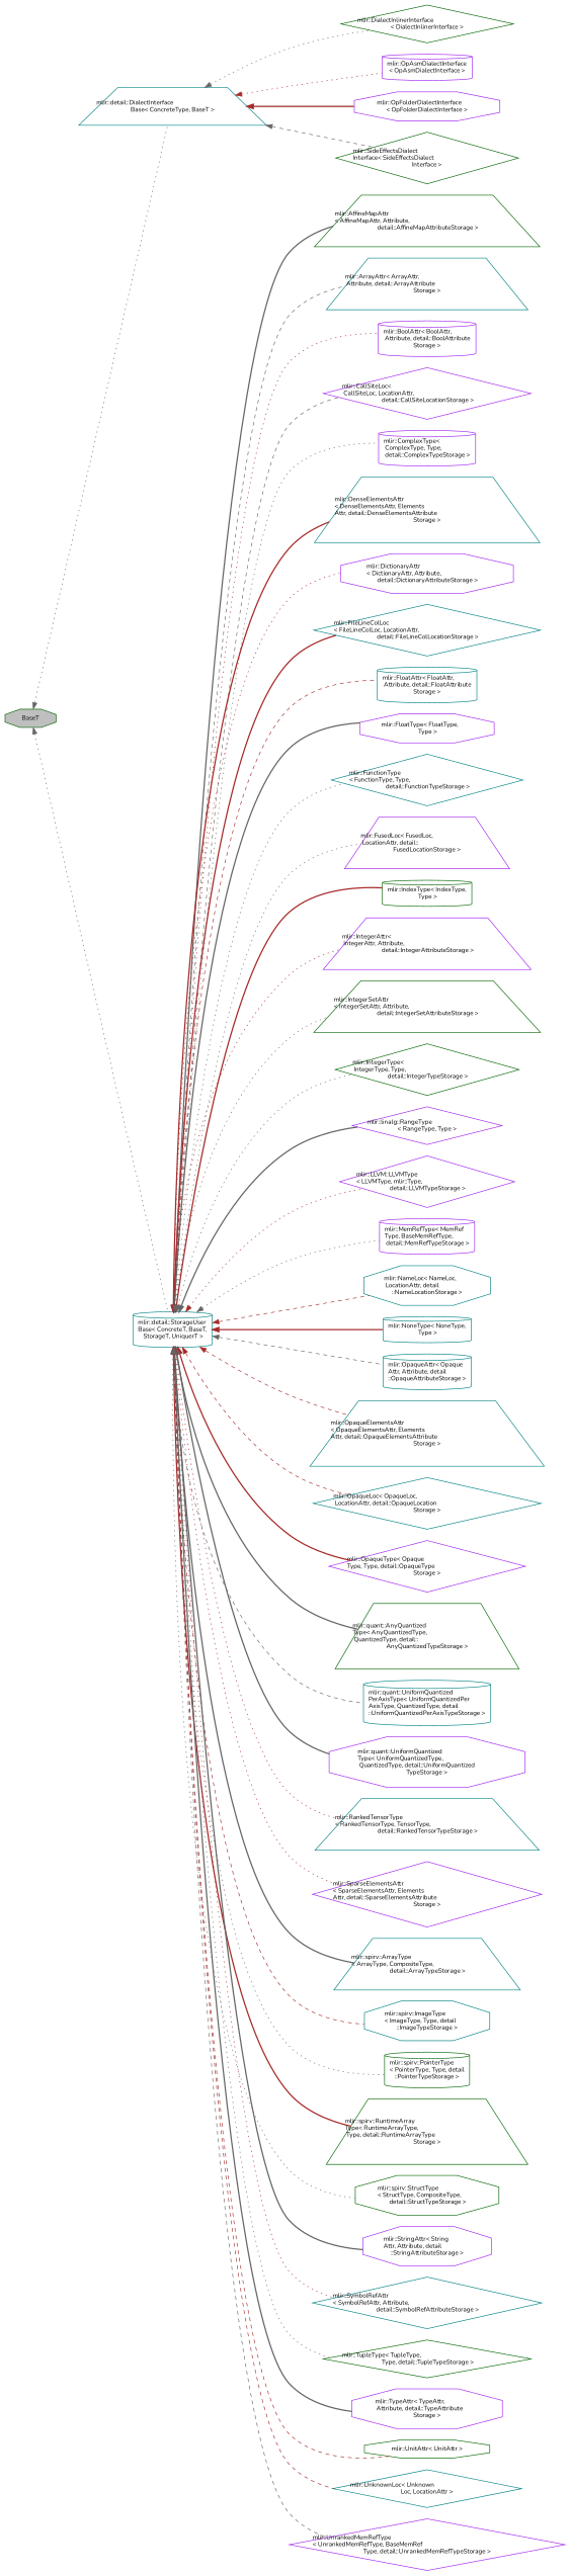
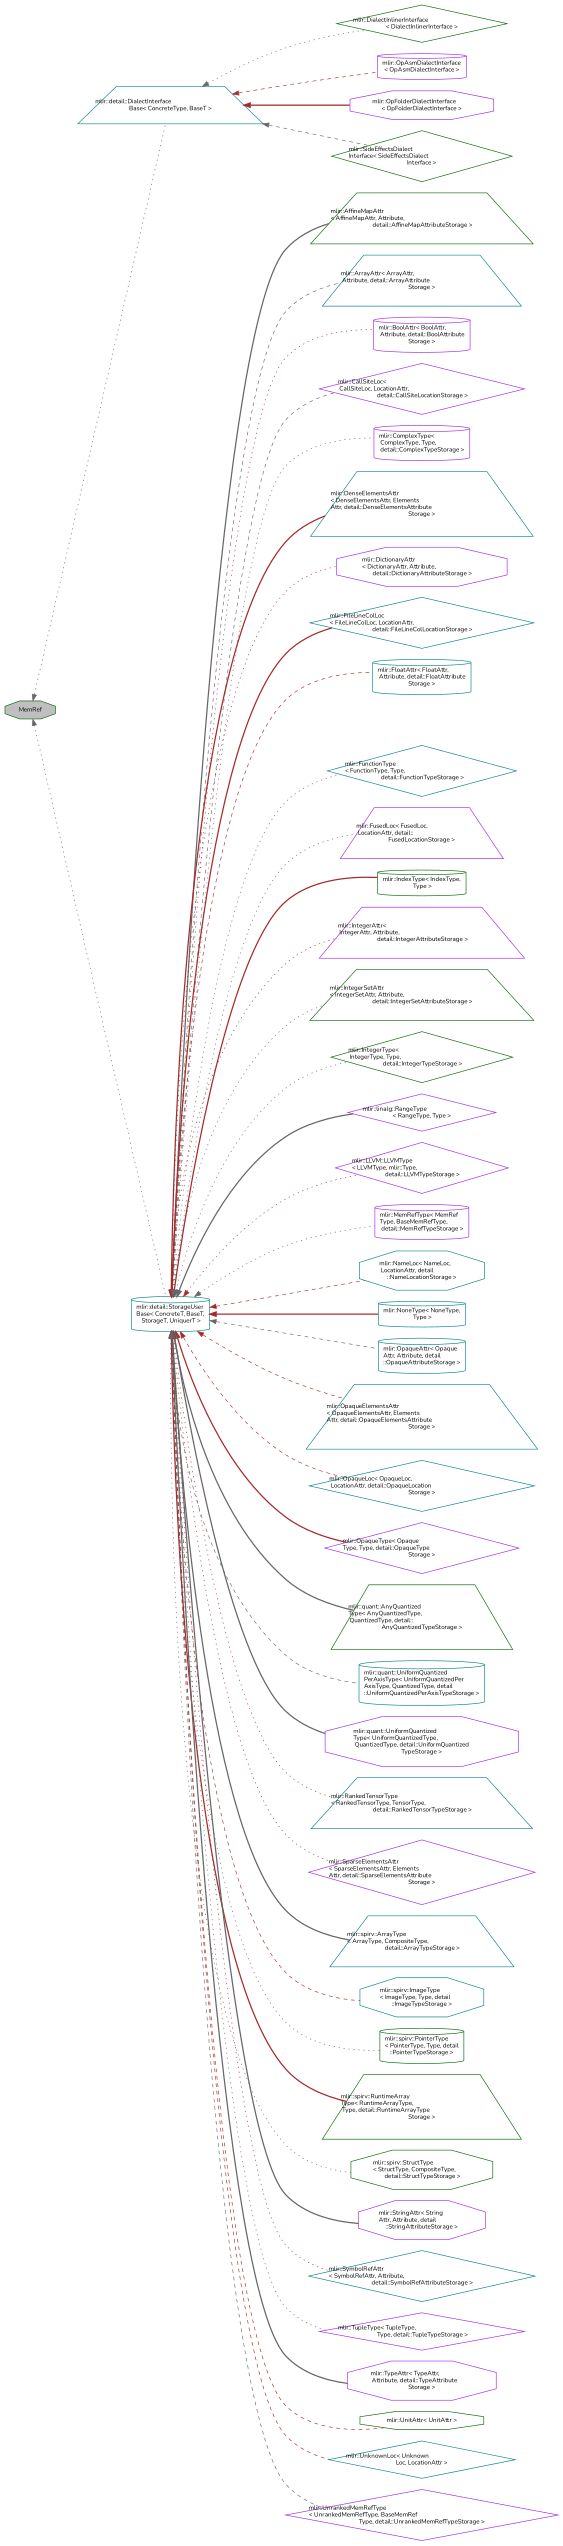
  digraph {
    fontname=Nunito
    rankdir=LR
    node [color=teal fontname=Nunito fontsize=10 shape=diamond]
    edge [color=gray40 dir=back fontname=Nunito fontsize=10 labelfontname=Helvetica labelfontsize=10 style=dotted]
-   n1 [color=darkgreen fillcolor=grey75 fontcolor=black height=0.2 label=BaseT shape=octagon style=filled width=0.4]
+   n1 [color=darkgreen fillcolor=grey75 fontcolor=black height=0.2 label=MemRef shape=octagon style=filled width=0.4]
    n2 [height=0.2 label="mlir::detail::DialectInterface\lBase\< ConcreteType, BaseT \>" shape=trapezium width=0.4]
    n3 [height=0.2 label="mlir::detail::StorageUser\lBase\< ConcreteT, BaseT,\l StorageT, UniquerT \>" shape=cylinder width=0.4]
    n4 [color=darkgreen height=0.2 label="mlir::DialectInlinerInterface\l\< DialectInlinerInterface \>" width=0.4]
    n5 [color=purple height=0.2 label="mlir::OpAsmDialectInterface\l\< OpAsmDialectInterface \>" shape=cylinder width=0.4]
    n6 [color=purple height=0.2 label="mlir::OpFolderDialectInterface\l\< OpFolderDialectInterface \>" shape=octagon width=0.4]
    n7 [color=darkgreen height=0.2 label="mlir::SideEffectsDialect\lInterface\< SideEffectsDialect\lInterface \>" width=0.4]
    n8 [color=darkgreen height=0.2 label="mlir::AffineMapAttr\l\< AffineMapAttr, Attribute,\l detail::AffineMapAttributeStorage \>" shape=trapezium width=0.4]
    n9 [height=0.2 label="mlir::ArrayAttr\< ArrayAttr,\l Attribute, detail::ArrayAttribute\lStorage \>" shape=trapezium width=0.4]
    n10 [color=purple height=0.2 label="mlir::BoolAttr\< BoolAttr,\l Attribute, detail::BoolAttribute\lStorage \>" shape=cylinder width=0.4]
    n11 [color=purple height=0.2 label="mlir::CallSiteLoc\<\l CallSiteLoc, LocationAttr,\l detail::CallSiteLocationStorage \>" width=0.4]
    n12 [color=purple height=0.2 label="mlir::ComplexType\<\l ComplexType, Type,\l detail::ComplexTypeStorage \>" shape=cylinder width=0.4]
    n13 [height=0.2 label="mlir::DenseElementsAttr\l\< DenseElementsAttr, Elements\lAttr, detail::DenseElementsAttribute\lStorage \>" shape=trapezium width=0.4]
    n14 [color=purple height=0.2 label="mlir::DictionaryAttr\l\< DictionaryAttr, Attribute,\l detail::DictionaryAttributeStorage \>" shape=octagon width=0.4]
    n15 [height=0.2 label="mlir::FileLineColLoc\l\< FileLineColLoc, LocationAttr,\l detail::FileLineColLocationStorage \>" width=0.4]
    n16 [height=0.2 label="mlir::FloatAttr\< FloatAttr,\l Attribute, detail::FloatAttribute\lStorage \>" shape=cylinder width=0.4]
-   n17 [color=purple height=0.2 label="mlir::FloatType\< FloatType,\l Type \>" shape=octagon width=0.4]
    n18 [height=0.2 label="mlir::FunctionType\l\< FunctionType, Type,\l detail::FunctionTypeStorage \>" width=0.4]
    n19 [color=purple height=0.2 label="mlir::FusedLoc\< FusedLoc,\l LocationAttr, detail::\lFusedLocationStorage \>" shape=trapezium width=0.4]
    n20 [color=darkgreen height=0.2 label="mlir::IndexType\< IndexType,\l Type \>" shape=cylinder width=0.4]
    n21 [color=purple height=0.2 label="mlir::IntegerAttr\<\l IntegerAttr, Attribute,\l detail::IntegerAttributeStorage \>" shape=trapezium width=0.4]
    n22 [color=darkgreen height=0.2 label="mlir::IntegerSetAttr\l\< IntegerSetAttr, Attribute,\l detail::IntegerSetAttributeStorage \>" shape=trapezium width=0.4]
    n23 [color=darkgreen height=0.2 label="mlir::IntegerType\<\l IntegerType, Type,\l detail::IntegerTypeStorage \>" width=0.4]
    n24 [color=purple height=0.2 label="mlir::linalg::RangeType\l\< RangeType, Type \>" width=0.4]
    n25 [color=purple height=0.2 label="mlir::LLVM::LLVMType\l\< LLVMType, mlir::Type,\l detail::LLVMTypeStorage \>" width=0.4]
    n26 [color=purple height=0.2 label="mlir::MemRefType\< MemRef\lType, BaseMemRefType,\l detail::MemRefTypeStorage \>" shape=cylinder width=0.4]
    n27 [height=0.2 label="mlir::NameLoc\< NameLoc,\l LocationAttr, detail\l::NameLocationStorage \>" shape=octagon width=0.4]
    n28 [height=0.2 label="mlir::NoneType\< NoneType,\l Type \>" shape=cylinder width=0.4]
    n29 [height=0.2 label="mlir::OpaqueAttr\< Opaque\lAttr, Attribute, detail\l::OpaqueAttributeStorage \>" shape=cylinder width=0.4]
    n30 [height=0.2 label="mlir::OpaqueElementsAttr\l\< OpaqueElementsAttr, Elements\lAttr, detail::OpaqueElementsAttribute\lStorage \>" shape=trapezium width=0.4]
    n31 [height=0.2 label="mlir::OpaqueLoc\< OpaqueLoc,\l LocationAttr, detail::OpaqueLocation\lStorage \>" width=0.4]
    n32 [color=purple height=0.2 label="mlir::OpaqueType\< Opaque\lType, Type, detail::OpaqueType\lStorage \>" width=0.4]
    n33 [color=darkgreen height=0.2 label="mlir::quant::AnyQuantized\lType\< AnyQuantizedType,\l QuantizedType, detail::\lAnyQuantizedTypeStorage \>" shape=trapezium width=0.4]
    n34 [height=0.2 label="mlir::quant::UniformQuantized\lPerAxisType\< UniformQuantizedPer\lAxisType, QuantizedType, detail\l::UniformQuantizedPerAxisTypeStorage \>" shape=cylinder width=0.4]
    n35 [color=purple height=0.2 label="mlir::quant::UniformQuantized\lType\< UniformQuantizedType,\l QuantizedType, detail::UniformQuantized\lTypeStorage \>" shape=octagon width=0.4]
    n36 [height=0.2 label="mlir::RankedTensorType\l\< RankedTensorType, TensorType,\l detail::RankedTensorTypeStorage \>" shape=trapezium width=0.4]
    n37 [color=purple height=0.2 label="mlir::SparseElementsAttr\l\< SparseElementsAttr, Elements\lAttr, detail::SparseElementsAttribute\lStorage \>" width=0.4]
    n38 [height=0.2 label="mlir::spirv::ArrayType\l\< ArrayType, CompositeType,\l detail::ArrayTypeStorage \>" shape=trapezium width=0.4]
    n39 [height=0.2 label="mlir::spirv::ImageType\l\< ImageType, Type, detail\l::ImageTypeStorage \>" shape=octagon width=0.4]
    n40 [color=darkgreen height=0.2 label="mlir::spirv::PointerType\l\< PointerType, Type, detail\l::PointerTypeStorage \>" shape=cylinder width=0.4]
    n41 [color=darkgreen height=0.2 label="mlir::spirv::RuntimeArray\lType\< RuntimeArrayType,\l Type, detail::RuntimeArrayType\lStorage \>" shape=trapezium width=0.4]
    n42 [color=darkgreen height=0.2 label="mlir::spirv::StructType\l\< StructType, CompositeType,\l detail::StructTypeStorage \>" shape=octagon width=0.4]
    n43 [color=purple height=0.2 label="mlir::StringAttr\< String\lAttr, Attribute, detail\l::StringAttributeStorage \>" shape=octagon width=0.4]
    n44 [height=0.2 label="mlir::SymbolRefAttr\l\< SymbolRefAttr, Attribute,\l detail::SymbolRefAttributeStorage \>" width=0.4]
-   n45 [color=darkgreen height=0.2 label="mlir::TupleType\< TupleType,\l Type, detail::TupleTypeStorage \>" width=0.4]
+   n45 [color=purple height=0.2 label="mlir::TupleType\< TupleType,\l Type, detail::TupleTypeStorage \>" width=0.4]
    n46 [color=purple height=0.2 label="mlir::TypeAttr\< TypeAttr,\l Attribute, detail::TypeAttribute\lStorage \>" shape=octagon width=0.4]
    n47 [color=darkgreen height=0.2 label="mlir::UnitAttr\< UnitAttr \>" shape=octagon width=0.4]
    n48 [height=0.2 label="mlir::UnknownLoc\< Unknown\lLoc, LocationAttr \>" width=0.4]
    n49 [color=purple height=0.2 label="mlir::UnrankedMemRefType\l\< UnrankedMemRefType, BaseMemRef\lType, detail::UnrankedMemRefTypeStorage \>" width=0.4]
    n1 -> n2
    n1 -> n3
    n2 -> n4
-   n2 -> n5 [color=brown]
+   n2 -> n5 [color=brown style=dashed]
    n2 -> n6 [color=brown style=bold]
    n2 -> n7 [style=dashed]
    n3 -> n8 [style=bold]
    n3 -> n9 [style=dashed]
    n3 -> n10 [color=brown]
    n3 -> n11 [style=dashed]
    n3 -> n12
    n3 -> n13 [color=brown style=bold]
    n3 -> n14 [color=brown]
    n3 -> n15 [color=brown style=bold]
    n3 -> n16 [color=brown style=dashed]
-   n3 -> n17 [style=bold]
    n3 -> n18
    n3 -> n19
    n3 -> n20 [color=brown style=bold]
    n3 -> n21 [color=brown]
    n3 -> n22
    n3 -> n23
    n3 -> n24 [style=bold]
    n3 -> n25 [color=brown]
    n3 -> n26
    n3 -> n27 [color=brown style=dashed]
    n3 -> n28 [color=brown style=bold]
    n3 -> n29 [style=dashed]
    n3 -> n30 [color=brown style=dashed]
    n3 -> n31 [color=brown style=dashed]
    n3 -> n32 [color=brown style=bold]
    n3 -> n33 [style=bold]
    n3 -> n34 [style=dashed]
    n3 -> n35 [style=bold]
    n3 -> n36 [color=brown]
    n3 -> n37 [color=brown]
    n3 -> n38 [style=bold]
    n3 -> n39 [color=brown style=dashed]
    n3 -> n40
    n3 -> n41 [color=brown style=bold]
    n3 -> n42
    n3 -> n43 [style=bold]
    n3 -> n44 [color=brown]
    n3 -> n45
    n3 -> n46 [style=bold]
    n3 -> n47 [color=brown style=dashed]
    n3 -> n48 [color=brown style=dashed]
    n3 -> n49 [style=dashed]
  }
